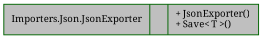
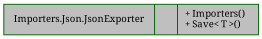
  digraph {
    rankdir=LR
    fontname="Noto Serif"
-   n1 [color=darkgreen fillcolor=grey75 fontcolor=black fontname="Noto Serif" fontsize=10 height=0.2 label="{Importers.Json.JsonExporter\n||+ JsonExporter()\l+ Save\< T \>()\l}" shape=record style=filled width=0.4]
+   n1 [color=darkgreen fillcolor=grey75 fontcolor=black fontname="Noto Serif" fontsize=10 height=0.2 label="{Importers.Json.JsonExporter\n||+ Importers()\l+ Save\< T \>()\l}" shape=record style=filled width=0.4]
  }
